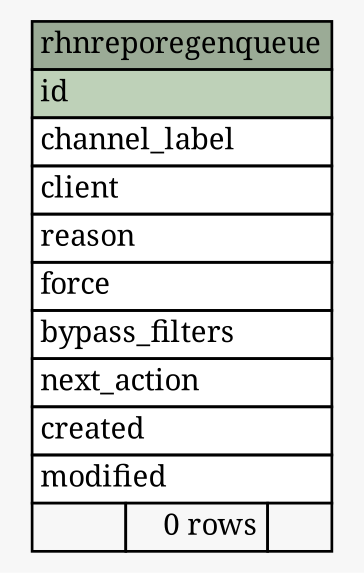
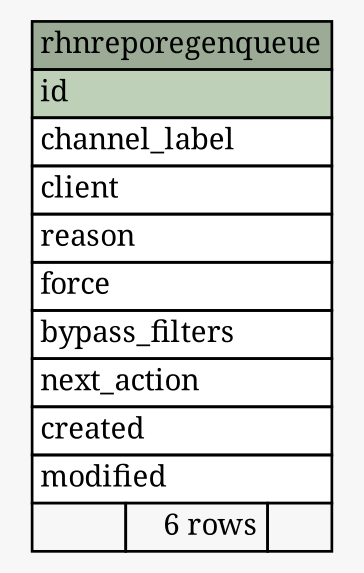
  digraph {
    bgcolor="#f7f7f7"
    fontname="Noto Serif"
    fontsize=11
    nodesep=0.18
    rankdir=RL
    ranksep=0.46
-   n1 [fontname="Noto Serif" fontsize=11 label=<     <TABLE BORDER="0" CELLBORDER="1" CELLSPACING="0" BGCOLOR="#ffffff">       <TR><TD COLSPAN="3" BGCOLOR="#9bab96" ALIGN="CENTER">rhnreporegenqueue</TD></TR>       <TR><TD PORT="id" COLSPAN="3" BGCOLOR="#bed1b8" ALIGN="LEFT">id</TD></TR>       <TR><TD PORT="channel_label" COLSPAN="3" ALIGN="LEFT">channel_label</TD></TR>       <TR><TD PORT="client" COLSPAN="3" ALIGN="LEFT">client</TD></TR>       <TR><TD PORT="reason" COLSPAN="3" ALIGN="LEFT">reason</TD></TR>       <TR><TD PORT="force" COLSPAN="3" ALIGN="LEFT">force</TD></TR>       <TR><TD PORT="bypass_filters" COLSPAN="3" ALIGN="LEFT">bypass_filters</TD></TR>       <TR><TD PORT="next_action" COLSPAN="3" ALIGN="LEFT">next_action</TD></TR>       <TR><TD PORT="created" COLSPAN="3" ALIGN="LEFT">created</TD></TR>       <TR><TD PORT="modified" COLSPAN="3" ALIGN="LEFT">modified</TD></TR>       <TR><TD ALIGN="LEFT" BGCOLOR="#f7f7f7">  </TD><TD ALIGN="RIGHT" BGCOLOR="#f7f7f7">0 rows</TD><TD ALIGN="RIGHT" BGCOLOR="#f7f7f7">  </TD></TR>     </TABLE>> shape=plaintext]
+   n1 [fontname="Noto Serif" fontsize=11 label=<     <TABLE BORDER="0" CELLBORDER="1" CELLSPACING="0" BGCOLOR="#ffffff">       <TR><TD COLSPAN="3" BGCOLOR="#9bab96" ALIGN="CENTER">rhnreporegenqueue</TD></TR>       <TR><TD PORT="id" COLSPAN="3" BGCOLOR="#bed1b8" ALIGN="LEFT">id</TD></TR>       <TR><TD PORT="channel_label" COLSPAN="3" ALIGN="LEFT">channel_label</TD></TR>       <TR><TD PORT="client" COLSPAN="3" ALIGN="LEFT">client</TD></TR>       <TR><TD PORT="reason" COLSPAN="3" ALIGN="LEFT">reason</TD></TR>       <TR><TD PORT="force" COLSPAN="3" ALIGN="LEFT">force</TD></TR>       <TR><TD PORT="bypass_filters" COLSPAN="3" ALIGN="LEFT">bypass_filters</TD></TR>       <TR><TD PORT="next_action" COLSPAN="3" ALIGN="LEFT">next_action</TD></TR>       <TR><TD PORT="created" COLSPAN="3" ALIGN="LEFT">created</TD></TR>       <TR><TD PORT="modified" COLSPAN="3" ALIGN="LEFT">modified</TD></TR>       <TR><TD ALIGN="LEFT" BGCOLOR="#f7f7f7">  </TD><TD ALIGN="RIGHT" BGCOLOR="#f7f7f7">6 rows</TD><TD ALIGN="RIGHT" BGCOLOR="#f7f7f7">  </TD></TR>     </TABLE>> shape=plaintext]
  }
